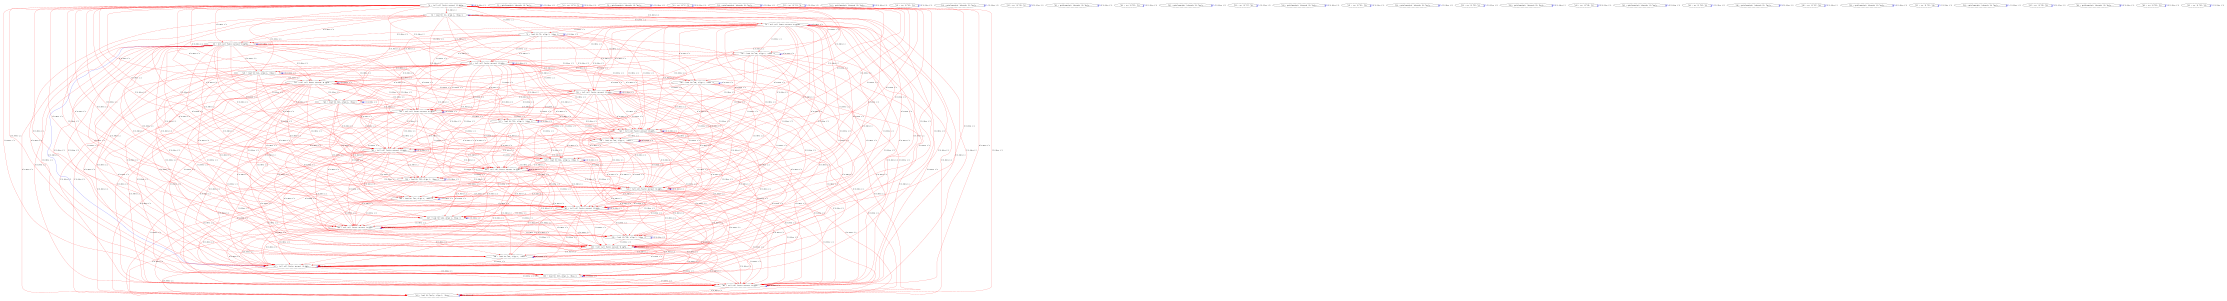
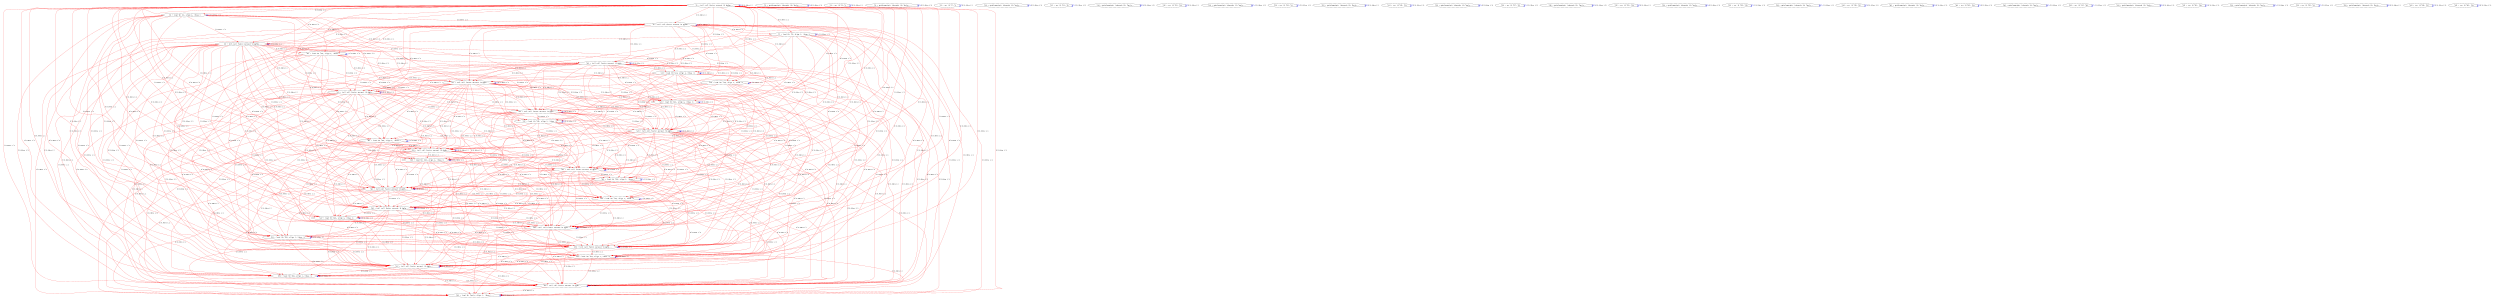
  digraph {
    fontname="Source Code Pro"
    node [fontname="Source Code Pro"]
    edge [color=red fontname="Source Code Pro"]
    n1 [label="  %1 = tail call fastcc zeroext i8 @gfmu..."]
    n2 [label="  %3 = load i8* %2, align 1, !tbaa !1"]
    n3 [label="  %5 = tail call fastcc zeroext i8 @gfmu..."]
    n4 [label="  %7 = load i8* %6, align 1, !tbaa !1"]
    n5 [label="  %9 = tail call fastcc zeroext i8 @gfmu..."]
    n6 [label="  %11 = load i8* %10, align 1, !tbaa !1"]
    n7 [label="  %13 = tail call fastcc zeroext i8 @gfm..."]
    n8 [label="  %15 = load i8* %14, align 1, !tbaa !1"]
    n9 [label="  %17 = tail call fastcc zeroext i8 @gfm..."]
    n10 [label="  %19 = load i8* %18, align 1, !tbaa !1"]
    n11 [label="  %21 = tail call fastcc zeroext i8 @gfm..."]
    n12 [label="  %23 = load i8* %22, align 1, !tbaa !1"]
    n13 [label="  %25 = tail call fastcc zeroext i8 @gfm..."]
    n14 [label="  %27 = load i8* %26, align 1, !tbaa !1"]
    n15 [label="  %29 = tail call fastcc zeroext i8 @gfm..."]
    n16 [label="  %31 = load i8* %30, align 1, !tbaa !1"]
    n17 [label="  %33 = tail call fastcc zeroext i8 @gfm..."]
    n18 [label="  %35 = load i8* %34, align 1, !tbaa !1"]
    n19 [label="  %37 = tail call fastcc zeroext i8 @gfm..."]
    n20 [label="  %39 = load i8* %38, align 1, !tbaa !1"]
    n21 [label="  %41 = tail call fastcc zeroext i8 @gfm..."]
    n22 [label="  %43 = load i8* %42, align 1, !tbaa !1"]
    n23 [label="  %45 = tail call fastcc zeroext i8 @gfm..."]
    n24 [label="  %47 = load i8* %46, align 1, !tbaa !1"]
    n25 [label="  %49 = tail call fastcc zeroext i8 @gfm..."]
    n26 [label="  %51 = load i8* %50, align 1, !tbaa !1"]
    n27 [label="  %53 = tail call fastcc zeroext i8 @gfm..."]
    n28 [label="  %55 = load i8* %54, align 1, !tbaa !1"]
    n29 [label="  %57 = tail call fastcc zeroext i8 @gfm..."]
    n30 [label="  %59 = load i8* %58, align 1, !tbaa !1"]
    n31 [label="  %61 = tail call fastcc zeroext i8 @gfm..."]
    n32 [label="  %62 = load i8* %poly, align 1, !tbaa !..."]
    n33 [label="  %2 = getelementptr inbounds i8* %poly,..."]
    n34 [label="  %4 = xor i8 %3, %1"]
    n35 [label="  %6 = getelementptr inbounds i8* %poly,..."]
    n36 [label="  %8 = xor i8 %7, %5"]
    n37 [label="  %10 = getelementptr inbounds i8* %poly..."]
    n38 [label="  %12 = xor i8 %11, %9"]
    n39 [label="  %14 = getelementptr inbounds i8* %poly..."]
    n40 [label="  %16 = xor i8 %15, %13"]
    n41 [label="%18 = getelementptr inbounds i9* %poly..."]
    n42 [label="  %20 = xor i8 %19, %17"]
    n43 [label="  %22 = getelementptr inbounds i8* %poly..."]
    n44 [label="  %24 = xor i8 %23, %21"]
    n45 [label="  %26 = getelementptr inbounds i8* %poly..."]
    n46 [label="  %28 = xor i8 %27, %25"]
    n47 [label="  %30 = getelementptr inbounds i8* %poly..."]
    n48 [label="  %32 = xor i8 %31, %29"]
    n49 [label="  %34 = getelementptr inbounds i8* %poly..."]
    n50 [label="  %36 = xor i8 %35, %33"]
    n51 [label="  %38 = getelementptr inbounds i8* %poly..."]
    n52 [label="  %40 = xor i8 %39, %37"]
    n53 [label="  %42 = getelementptr inbounds i8* %poly..."]
    n54 [label="  %44 = xor i8 %43, %41"]
    n55 [label="  %46 = getelementptr inbounds i8* %poly..."]
    n56 [label="  %48 = xor i8 %47, %45"]
    n57 [label="  %50 = getelementptr inbounds i8* %poly..."]
    n58 [label="  %52 = xor i8 %51, %49"]
    n59 [label="  %54 = getelementptr inbounds i8* %poly..."]
    n60 [label="  %56 = xor i8 %55, %53"]
    n61 [label="  %58 = getelementptr inbounds i8* %poly..."]
    n62 [label="  %60 = xor i8 %59, %57"]
    n63 [label="  %63 = xor i8 %62, %61"]
    n1 -> n1 [color=blue label="D:0.00ns L:1"]
    n1 -> n2 [label="D:0.00ns L:1"]
    n1 -> n3 [label="D:0.00ns L:1"]
    n1 -> n4 [label="D:0.00ns L:1"]
    n1 -> n5 [label="D:0.00ns L:1"]
    n1 -> n6 [label="D:0.00ns L:1"]
    n1 -> n7 [label="D:0.00ns L:1"]
    n1 -> n8 [label="D:0.00ns L:1"]
    n1 -> n9 [label="D:0.00ns L:1"]
    n1 -> n10 [label="D:0.00ns L:1"]
    n1 -> n11 [label="D:0.00ns L:1"]
    n1 -> n12 [label="D:0.00ns L:1"]
    n1 -> n13 [label="D:0.00ns L:1"]
    n1 -> n14 [label="D:0.00ns L:1"]
    n1 -> n15 [label="D:0.00ns L:1"]
    n1 -> n16 [label="D:0.00ns L:1"]
    n1 -> n17 [label="D:0.00ns L:1"]
    n1 -> n18 [label="D:0.00ns L:1"]
    n1 -> n19 [label="D:0.00ns L:1"]
    n1 -> n20 [label="D:0.00ns L:1"]
    n1 -> n21 [label="D:0.00ns L:1"]
    n1 -> n22 [label="D:0.00ns L:1"]
    n1 -> n23 [label="D:0.00ns L:1"]
    n1 -> n24 [label="D:0.00ns L:1"]
    n1 -> n25 [label="D:0.00ns L:1"]
    n1 -> n26 [label="D:0.00ns L:1"]
    n1 -> n27 [label="D:0.00ns L:1"]
    n1 -> n28 [label="D:0.00ns L:1"]
    n1 -> n29 [label="D:0.00ns L:1"]
    n1 -> n30 [label="D:0.00ns L:1"]
    n1 -> n31 [label="D:0.00ns L:1"]
    n1 -> n32 [label="D:0.00ns L:1"]
    n2 -> n2 [color=blue label="D:0.00ns L:2"]
    n2 -> n3 [label="D:0.00ns L:2"]
    n2 -> n5 [label="D:0.00ns L:2"]
    n2 -> n7 [label="D:0.00ns L:2"]
    n2 -> n9 [label="D:0.00ns L:2"]
    n2 -> n11 [label="D:0.00ns L:2"]
    n2 -> n13 [label="D:0.00ns L:2"]
    n2 -> n15 [label="D:0.00ns L:2"]
    n2 -> n17 [label="D:0.00ns L:2"]
    n2 -> n19 [label="D:0.00ns L:2"]
    n2 -> n21 [label="D:0.00ns L:2"]
    n2 -> n23 [label="D:0.00ns L:2"]
    n2 -> n25 [label="D:0.00ns L:2"]
    n2 -> n27 [label="D:0.00ns L:2"]
    n2 -> n29 [label="D:0.00ns L:2"]
    n2 -> n31 [label="D:0.00ns L:2"]
    n3 -> n3 [color=blue label="D:0.00ns L:1"]
    n3 -> n4 [label="D:0.00ns L:1"]
    n3 -> n5 [label="D:0.00ns L:1"]
    n3 -> n6 [label="D:0.00ns L:1"]
    n3 -> n7 [label="D:0.00ns L:1"]
    n3 -> n8 [label="D:0.00ns L:1"]
    n3 -> n9 [label="D:0.00ns L:1"]
    n3 -> n10 [label="D:0.00ns L:1"]
    n3 -> n11 [label="D:0.00ns L:1"]
    n3 -> n12 [label="D:0.00ns L:1"]
    n3 -> n13 [label="D:0.00ns L:1"]
    n3 -> n14 [label="D:0.00ns L:1"]
    n3 -> n15 [label="D:0.00ns L:1"]
    n3 -> n16 [label="D:0.00ns L:1"]
    n3 -> n17 [label="D:0.00ns L:1"]
    n3 -> n18 [label="D:0.00ns L:1"]
    n3 -> n19 [label="D:0.00ns L:1"]
    n3 -> n20 [label="D:0.00ns L:1"]
    n3 -> n21 [label="D:0.00ns L:1"]
    n3 -> n22 [label="D:0.00ns L:1"]
    n3 -> n23 [label="D:0.00ns L:1"]
    n3 -> n24 [label="D:0.00ns L:1"]
    n3 -> n25 [label="D:0.00ns L:1"]
    n3 -> n26 [label="D:0.00ns L:1"]
    n3 -> n27 [label="D:0.00ns L:1"]
    n3 -> n28 [label="D:0.00ns L:1"]
    n3 -> n29 [label="D:0.00ns L:1"]
    n3 -> n30 [label="D:0.00ns L:1"]
    n3 -> n31 [label="D:0.00ns L:1"]
    n3 -> n32 [label="D:0.00ns L:1"]
    n4 -> n4 [color=blue label="D:0.00ns L:2"]
    n4 -> n5 [label="D:0.00ns L:2"]
    n4 -> n7 [label="D:0.00ns L:2"]
    n4 -> n9 [label="D:0.00ns L:2"]
    n4 -> n11 [label="D:0.00ns L:2"]
    n4 -> n13 [label="D:0.00ns L:2"]
    n4 -> n15 [label="D:0.00ns L:2"]
    n4 -> n17 [label="D:0.00ns L:2"]
    n4 -> n19 [label="D:0.00ns L:2"]
    n4 -> n21 [label="D:0.00ns L:2"]
    n4 -> n23 [label="D:0.00ns L:2"]
    n4 -> n25 [label="D:0.00ns L:2"]
    n4 -> n27 [label="D:0.00ns L:2"]
    n4 -> n29 [label="D:0.00ns L:2"]
    n4 -> n31 [label="D:0.00ns L:2"]
    n5 -> n5 [color=blue label="D:0.00ns L:1"]
    n5 -> n6 [label="D:0.00ns L:1"]
    n5 -> n8 [label="D:0.00ns L:1"]
    n5 -> n9 [label="D:0.00ns L:1"]
    n5 -> n10 [label="D:0.00ns L:1"]
    n5 -> n11 [label="D:0.00ns L:1"]
    n5 -> n12 [label="D:0.00ns L:1"]
    n5 -> n13 [label="D:0.00ns L:1"]
    n5 -> n14 [label="D:0.00ns L:1"]
    n5 -> n15 [label="D:0.00ns L:1"]
    n5 -> n16 [label="D:0.00ns L:1"]
    n5 -> n17 [label="D:0.00ns L:1"]
    n5 -> n18 [label="D:0.00ns L:1"]
    n5 -> n19 [label="D:0.00ns L:1"]
    n5 -> n20 [label="D:0.00ns L:1"]
    n5 -> n21 [label="D:0.00ns L:1"]
    n5 -> n22 [label="D:0.00ns L:1"]
    n5 -> n23 [label="D:0.00ns L:1"]
    n5 -> n24 [label="D:0.00ns L:1"]
    n5 -> n25 [label="D:0.00ns L:1"]
    n5 -> n26 [label="D:0.00ns L:1"]
    n5 -> n27 [label="D:0.00ns L:1"]
    n5 -> n28 [label="D:0.00ns L:1"]
-   n5 -> n29 [color=blue label="D:0.00ns L:1"]
+   n5 -> n29 [label="D:0.00ns L:1"]
    n5 -> n30 [label="D:0.00ns L:1"]
    n5 -> n31 [label="D:0.00ns L:1"]
    n5 -> n32 [label="D:0.00ns L:1"]
    n6 -> n6 [color=blue label="D:0.00ns L:2"]
    n6 -> n7 [label="D:0.00ns L:2"]
    n6 -> n9 [label="D:0.00ns L:2"]
    n6 -> n11 [label="D:0.00ns L:2"]
    n6 -> n13 [label="D:0.00ns L:2"]
    n6 -> n15 [label="D:0.00ns L:2"]
    n6 -> n17 [label="D:0.00ns L:2"]
    n6 -> n19 [label="D:0.00ns L:2"]
    n6 -> n21 [label="D:0.00ns L:2"]
    n6 -> n23 [label="D:0.00ns L:2"]
    n6 -> n25 [label="D:0.00ns L:2"]
    n6 -> n27 [label="D:0.00ns L:2"]
    n6 -> n29 [label="D:0.00ns L:2"]
    n6 -> n31 [label="D:0.00ns L:2"]
    n7 -> n7 [color=blue label="D:0.00ns L:1"]
    n7 -> n8 [label="D:0.00ns L:1"]
    n7 -> n9 [label="D:0.00ns L:1"]
    n7 -> n10 [label="D:0.00ns L:1"]
    n7 -> n11 [label="D:0.00ns L:1"]
    n7 -> n12 [label="D:0.00ns L:1"]
    n7 -> n13 [label="D:0.00ns L:1"]
    n7 -> n14 [label="D:0.00ns L:1"]
    n7 -> n15 [label="D:0.00ns L:1"]
    n7 -> n16 [label="D:0.00ns L:1"]
    n7 -> n17 [label="D:0.00ns L:1"]
    n7 -> n18 [label="D:0.00ns L:1"]
    n7 -> n19 [label="D:0.00ns L:1"]
    n7 -> n20 [label="D:0.00ns L:1"]
    n7 -> n21 [label="D:0.00ns L:1"]
    n7 -> n22 [label="D:0.00ns L:1"]
    n7 -> n23 [label="D:0.00ns L:1"]
    n7 -> n24 [label="D:0.00ns L:1"]
    n7 -> n25 [label="D:0.00ns L:1"]
    n7 -> n26 [label="D:0.00ns L:1"]
    n7 -> n27 [label="D:0.00ns L:1"]
    n7 -> n28 [label="D:0.00ns L:1"]
    n7 -> n29 [label="D:0.00ns L:1"]
    n7 -> n30 [label="D:0.00ns L:1"]
    n7 -> n31 [label="D:0.00ns L:1"]
    n7 -> n32 [label="D:0.00ns L:1"]
    n8 -> n8 [color=blue label="D:0.00ns L:2"]
    n8 -> n9 [label="D:0.00ns L:2"]
    n8 -> n11 [label="D:0.00ns L:2"]
    n8 -> n13 [label="D:0.00ns L:2"]
    n8 -> n15 [label="D:0.00ns L:2"]
    n8 -> n17 [label="D:0.00ns L:2"]
    n8 -> n19 [label="D:0.00ns L:2"]
    n8 -> n21 [label="D:0.00ns L:2"]
    n8 -> n23 [label="D:0.00ns L:2"]
    n8 -> n25 [label="D:0.00ns L:2"]
    n8 -> n27 [label="D:0.00ns L:2"]
    n8 -> n29 [label="D:0.00ns L:2"]
    n8 -> n31 [label="D:0.00ns L:2"]
    n9 -> n9 [color=blue label="D:0.00ns L:1"]
    n9 -> n11 [label="D:0.00ns L:1"]
    n9 -> n12 [label="D:0.00ns L:1"]
    n9 -> n13 [label="D:0.00ns L:1"]
    n9 -> n14 [label="D:0.00ns L:1"]
    n9 -> n15 [label="D:0.00ns L:1"]
    n9 -> n16 [label="D:0.00ns L:1"]
    n9 -> n17 [label="D:0.00ns L:1"]
    n9 -> n18 [label="D:0.00ns L:1"]
    n9 -> n19 [label="D:0.00ns L:1"]
    n9 -> n20 [label="D:0.00ns L:1"]
    n9 -> n21 [label="D:0.00ns L:1"]
    n9 -> n22 [label="D:0.00ns L:1"]
    n9 -> n23 [label="D:0.00ns L:1"]
    n9 -> n24 [label="D:0.00ns L:1"]
    n9 -> n25 [label="D:0.00ns L:1"]
    n9 -> n26 [label="D:0.00ns L:1"]
    n9 -> n27 [label="D:0.00ns L:1"]
    n9 -> n28 [label="D:0.00ns L:1"]
    n9 -> n29 [label="D:0.00ns L:1"]
    n9 -> n30 [label="D:0.00ns L:1"]
    n9 -> n31 [label="D:0.00ns L:1"]
    n9 -> n32 [label="D:0.00ns L:1"]
    n10 -> n10 [color=blue label="D:0.00ns L:2"]
    n10 -> n11 [label="D:0.00ns L:2"]
    n10 -> n13 [label="D:0.00ns L:2"]
    n10 -> n15 [label="D:0.00ns L:2"]
    n10 -> n17 [label="D:0.00ns L:2"]
    n10 -> n19 [label="D:0.00ns L:2"]
    n10 -> n21 [label="D:0.00ns L:2"]
    n10 -> n23 [label="D:0.00ns L:2"]
+   n10 -> n25 [label="D:0.00ns L:2"]
    n10 -> n27 [label="D:0.00ns L:2"]
    n10 -> n29 [label="D:0.00ns L:2"]
    n10 -> n31 [label="D:0.00ns L:2"]
    n11 -> n11 [color=blue label="D:0.00ns L:1"]
    n11 -> n12 [label="D:0.00ns L:1"]
    n11 -> n13 [label="D:0.00ns L:1"]
    n11 -> n14 [label="D:0.00ns L:1"]
    n11 -> n15 [label="D:0.00ns L:1"]
    n11 -> n16 [label="D:0.00ns L:1"]
    n11 -> n17 [label="D:0.00ns L:1"]
    n11 -> n18 [label="D:0.00ns L:1"]
    n11 -> n19 [label="D:0.00ns L:1"]
    n11 -> n20 [label="D:0.00ns L:1"]
    n11 -> n21 [label="D:0.00ns L:1"]
    n11 -> n22 [label="D:0.00ns L:1"]
    n11 -> n23 [label="D:0.00ns L:1"]
    n11 -> n24 [label="D:0.00ns L:1"]
    n11 -> n25 [label="D:0.00ns L:1"]
    n11 -> n26 [label="D:0.00ns L:1"]
    n11 -> n27 [label="D:0.00ns L:1"]
    n11 -> n28 [label="D:0.00ns L:1"]
    n11 -> n29 [label="D:0.00ns L:1"]
    n11 -> n30 [label="D:0.00ns L:1"]
    n11 -> n31 [label="D:0.00ns L:1"]
    n11 -> n32 [label="D:0.00ns L:1"]
    n12 -> n12 [color=blue label="D:0.00ns L:2"]
    n12 -> n13 [label="D:0.00ns L:2"]
    n12 -> n15 [label="D:0.00ns L:2"]
-   n12 -> n17 [label="D:0.00ns L:2"]
    n12 -> n19 [label="D:0.00ns L:2"]
    n12 -> n21 [label="D:0.00ns L:2"]
    n12 -> n23 [label="D:0.00ns L:2"]
    n12 -> n25 [label="D:0.00ns L:2"]
    n12 -> n27 [label="D:0.00ns L:2"]
    n12 -> n29 [label="D:0.00ns L:2"]
    n12 -> n31 [label="D:0.00ns L:2"]
    n13 -> n13 [color=blue label="D:0.00ns L:1"]
    n13 -> n14 [label="D:0.00ns L:1"]
    n13 -> n15 [label="D:0.00ns L:1"]
    n13 -> n16 [label="D:0.00ns L:1"]
    n13 -> n17 [label="D:0.00ns L:1"]
    n13 -> n18 [label="D:0.00ns L:1"]
    n13 -> n19 [label="D:0.00ns L:1"]
    n13 -> n20 [label="D:0.00ns L:1"]
    n13 -> n21 [label="D:0.00ns L:1"]
    n13 -> n22 [label="D:0.00ns L:1"]
    n13 -> n23 [label="D:0.00ns L:1"]
    n13 -> n24 [label="D:0.00ns L:1"]
    n13 -> n25 [label="D:0.00ns L:1"]
    n13 -> n26 [label="D:0.00ns L:1"]
    n13 -> n27 [label="D:0.00ns L:1"]
    n13 -> n28 [label="D:0.00ns L:1"]
    n13 -> n29 [label="D:0.00ns L:1"]
    n13 -> n30 [label="D:0.00ns L:1"]
    n13 -> n31 [label="D:0.00ns L:1"]
    n13 -> n32 [label="D:0.00ns L:1"]
    n14 -> n14 [color=blue label="D:0.00ns L:2"]
    n14 -> n15 [label="D:0.00ns L:2"]
    n14 -> n17 [label="D:0.00ns L:2"]
    n14 -> n19 [label="D:0.00ns L:2"]
    n14 -> n21 [label="D:0.00ns L:2"]
    n14 -> n23 [label="D:0.00ns L:2"]
    n14 -> n25 [label="D:0.00ns L:2"]
    n14 -> n27 [label="D:0.00ns L:2"]
    n14 -> n29 [label="D:0.00ns L:2"]
    n14 -> n31 [label="D:0.00ns L:2"]
    n15 -> n15 [color=blue label="D:0.00ns L:1"]
    n15 -> n16 [label="D:0.00ns L:1"]
    n15 -> n17 [label="D:0.00ns L:1"]
    n15 -> n18 [label="D:0.00ns L:1"]
    n15 -> n19 [label="D:0.00ns L:1"]
    n15 -> n20 [label="D:0.00ns L:1"]
    n15 -> n21 [label="D:0.00ns L:1"]
    n15 -> n22 [label="D:0.00ns L:1"]
    n15 -> n23 [label="D:0.00ns L:1"]
    n15 -> n24 [label="D:0.00ns L:1"]
    n15 -> n25 [label="D:0.00ns L:1"]
    n15 -> n26 [label="D:0.00ns L:1"]
    n15 -> n27 [label="D:0.00ns L:1"]
    n15 -> n28 [label="D:0.00ns L:1"]
    n15 -> n29 [label="D:0.00ns L:1"]
    n15 -> n30 [label="D:0.00ns L:1"]
    n15 -> n31 [label="D:0.00ns L:1"]
    n15 -> n32 [label="D:0.00ns L:1"]
    n16 -> n16 [color=blue label="D:0.00ns L:2"]
    n16 -> n17 [label="D:0.00ns L:2"]
    n16 -> n19 [label="D:0.00ns L:2"]
    n16 -> n21 [label="D:0.00ns L:2"]
    n16 -> n23 [label="D:0.00ns L:2"]
    n16 -> n25 [label="D:0.00ns L:2"]
    n16 -> n27 [label="D:0.00ns L:2"]
    n16 -> n29 [label="D:0.00ns L:2"]
    n16 -> n31 [label="D:0.00ns L:2"]
    n17 -> n17 [color=blue label="D:0.00ns L:1"]
    n17 -> n18 [label="D:0.00ns L:1"]
    n17 -> n19 [label="D:0.00ns L:1"]
    n17 -> n20 [label="D:0.00ns L:1"]
    n17 -> n21 [label="D:0.00ns L:1"]
    n17 -> n22 [label="D:0.00ns L:1"]
    n17 -> n23 [label="D:0.00ns L:1"]
    n17 -> n24 [label="D:0.00ns L:1"]
    n17 -> n25 [label="D:0.00ns L:1"]
    n17 -> n26 [label="D:0.00ns L:1"]
    n17 -> n27 [label="D:0.00ns L:1"]
    n17 -> n28 [label="D:0.00ns L:1"]
    n17 -> n29 [label="D:0.00ns L:1"]
    n17 -> n30 [label="D:0.00ns L:1"]
    n17 -> n31 [label="D:0.00ns L:1"]
    n17 -> n32 [label="D:0.00ns L:1"]
    n18 -> n18 [color=blue label="D:0.00ns L:2"]
    n18 -> n19 [label="D:0.00ns L:2"]
    n18 -> n21 [label="D:0.00ns L:2"]
    n18 -> n23 [label="D:0.00ns L:2"]
    n18 -> n25 [label="D:0.00ns L:2"]
    n18 -> n27 [label="D:0.00ns L:2"]
    n18 -> n29 [label="D:0.00ns L:2"]
    n18 -> n31 [label="D:0.00ns L:2"]
    n19 -> n19 [color=blue label="D:0.00ns L:1"]
    n19 -> n20 [label="D:0.00ns L:1"]
    n19 -> n21 [label="D:0.00ns L:1"]
    n19 -> n22 [label="D:0.00ns L:1"]
    n19 -> n23 [label="D:0.00ns L:1"]
    n19 -> n24 [label="D:0.00ns L:1"]
    n19 -> n25 [label="D:0.00ns L:1"]
    n19 -> n26 [label="D:0.00ns L:1"]
    n19 -> n27 [label="D:0.00ns L:1"]
    n19 -> n28 [label="D:0.00ns L:1"]
    n19 -> n29 [label="D:0.00ns L:1"]
    n19 -> n30 [label="D:0.00ns L:1"]
    n19 -> n31 [label="D:0.00ns L:1"]
    n19 -> n32 [label="D:0.00ns L:1"]
    n20 -> n20 [color=blue label="D:0.00ns L:2"]
    n20 -> n21 [label="D:0.00ns L:2"]
    n20 -> n23 [label="D:0.00ns L:2"]
    n20 -> n25 [label="D:0.00ns L:2"]
    n20 -> n27 [label="D:0.00ns L:2"]
    n20 -> n29 [label="D:0.00ns L:2"]
    n20 -> n31 [label="D:0.00ns L:2"]
    n21 -> n21 [color=blue label="D:0.00ns L:1"]
    n21 -> n22 [label="D:0.00ns L:1"]
    n21 -> n23 [label="D:0.00ns L:1"]
    n21 -> n24 [label="D:0.00ns L:1"]
    n21 -> n25 [label="D:0.00ns L:1"]
    n21 -> n26 [label="D:0.00ns L:1"]
    n21 -> n27 [label="D:0.00ns L:1"]
    n21 -> n28 [label="D:0.00ns L:1"]
    n21 -> n29 [label="D:0.00ns L:1"]
    n21 -> n30 [label="D:0.00ns L:1"]
    n21 -> n31 [label="D:0.00ns L:1"]
    n21 -> n32 [label="D:0.00ns L:1"]
    n22 -> n22 [color=blue label="D:0.00ns L:2"]
    n22 -> n23 [label="D:0.00ns L:2"]
    n22 -> n25 [label="D:0.00ns L:2"]
    n22 -> n27 [label="D:0.00ns L:2"]
    n22 -> n29 [label="D:0.00ns L:2"]
    n22 -> n31 [label="D:0.00ns L:2"]
    n23 -> n23 [color=blue label="D:0.00ns L:1"]
    n23 -> n24 [label="D:0.00ns L:1"]
    n23 -> n25 [label="D:0.00ns L:1"]
    n23 -> n26 [label="D:0.00ns L:1"]
    n23 -> n27 [label="D:0.00ns L:1"]
    n23 -> n28 [label="D:0.00ns L:1"]
    n23 -> n29 [label="D:0.00ns L:1"]
    n23 -> n30 [label="D:0.00ns L:1"]
    n23 -> n31 [label="D:0.00ns L:1"]
    n23 -> n32 [label="D:0.00ns L:1"]
    n24 -> n24 [color=blue label="D:0.00ns L:2"]
    n24 -> n25 [label="D:0.00ns L:2"]
    n24 -> n27 [label="D:0.00ns L:2"]
    n24 -> n29 [label="D:0.00ns L:2"]
    n24 -> n31 [label="D:0.00ns L:2"]
    n25 -> n25 [color=blue label="D:0.00ns L:1"]
    n25 -> n26 [label="D:0.00ns L:1"]
    n25 -> n27 [label="D:0.00ns L:1"]
    n25 -> n28 [label="D:0.00ns L:1"]
    n25 -> n29 [label="D:0.00ns L:1"]
    n25 -> n30 [label="D:0.00ns L:1"]
    n25 -> n31 [label="D:0.00ns L:1"]
    n25 -> n32 [label="D:0.00ns L:1"]
    n26 -> n26 [color=blue label="D:0.00ns L:2"]
    n26 -> n27 [label="D:0.00ns L:2"]
    n26 -> n29 [label="D:0.00ns L:2"]
    n26 -> n31 [label="D:0.00ns L:2"]
    n27 -> n27 [color=blue label="D:0.00ns L:1"]
    n27 -> n28 [label="D:0.00ns L:1"]
    n27 -> n29 [label="D:0.00ns L:1"]
    n27 -> n30 [label="D:0.00ns L:1"]
    n27 -> n31 [label="D:0.00ns L:1"]
    n27 -> n32 [label="D:0.00ns L:1"]
    n28 -> n28 [color=blue label="D:0.00ns L:2"]
    n28 -> n29 [label="D:0.00ns L:2"]
    n28 -> n31 [label="D:0.00ns L:2"]
    n29 -> n29 [color=blue label="D:0.00ns L:1"]
    n29 -> n30 [label="D:0.00ns L:1"]
    n29 -> n31 [label="D:0.00ns L:1"]
    n29 -> n32 [label="D:0.00ns L:1"]
    n30 -> n30 [color=blue label="D:0.00ns L:2"]
    n30 -> n31 [label="D:0.00ns L:2"]
    n31 -> n31 [color=blue label="D:0.00ns L:1"]
    n31 -> n32 [label="D:0.00ns L:1"]
    n32 -> n32 [color=blue label="D:0.00ns L:2"]
    n33 -> n33 [color=blue label="D:0.00ns L:0"]
    n34 -> n34 [color=blue label="D:0.92ns L:0"]
    n35 -> n35 [color=blue label="D:0.00ns L:0"]
    n36 -> n36 [color=blue label="D:0.92ns L:0"]
    n37 -> n37 [color=blue label="D:0.00ns L:0"]
    n38 -> n38 [color=blue label="D:0.92ns L:0"]
    n39 -> n39 [color=blue label="D:0.00ns L:0"]
    n40 -> n40 [color=blue label="D:0.92ns L:0"]
    n41 -> n41 [color=blue label="D:0.00ns L:0"]
    n42 -> n42 [color=blue label="D:0.92ns L:0"]
    n43 -> n43 [color=blue label="D:0.00ns L:0"]
    n44 -> n44 [color=blue label="D:0.92ns L:0"]
    n45 -> n45 [color=blue label="D:0.00ns L:0"]
    n46 -> n46 [color=blue label="D:0.92ns L:0"]
    n47 -> n47 [color=blue label="D:0.00ns L:0"]
    n48 -> n48 [color=blue label="D:0.92ns L:0"]
    n49 -> n49 [color=blue label="D:0.00ns L:0"]
    n50 -> n50 [color=blue label="D:0.92ns L:0"]
    n51 -> n51 [color=blue label="D:0.00ns L:0"]
    n52 -> n52 [color=blue label="D:0.92ns L:0"]
    n53 -> n53 [color=blue label="D:0.00ns L:0"]
    n54 -> n54 [color=blue label="D:0.92ns L:0"]
    n55 -> n55 [color=blue label="D:0.00ns L:0"]
    n56 -> n56 [color=blue label="D:0.92ns L:0"]
    n57 -> n57 [color=blue label="D:0.00ns L:0"]
    n58 -> n58 [color=blue label="D:0.92ns L:0"]
    n59 -> n59 [color=blue label="D:0.00ns L:0"]
    n60 -> n60 [color=blue label="D:0.92ns L:0"]
    n61 -> n61 [color=blue label="D:0.00ns L:0"]
    n62 -> n62 [color=blue label="D:0.92ns L:0"]
    n63 -> n63 [color=blue label="D:0.92ns L:0"]
  }
